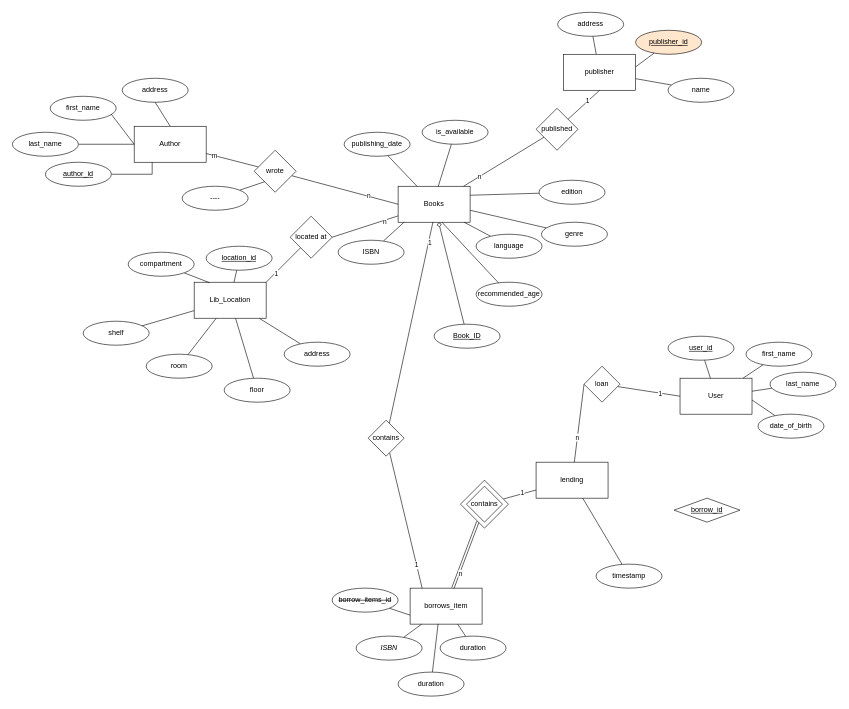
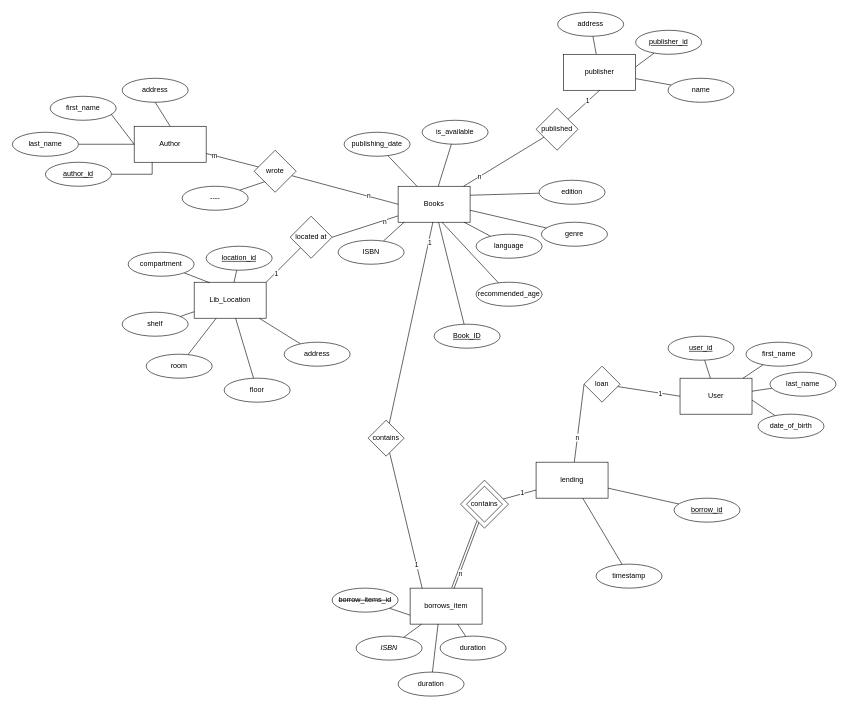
  <mxCell id="0" />
  <mxCell id="1" parent="0" />
  <mxCell id="2" style="edgeStyle=none;rounded=0;orthogonalLoop=1;jettySize=auto;html=1;entryX=1;entryY=0.5;entryDx=0;entryDy=0;endArrow=none;endFill=0;" edge="1" parent="1" source="4" target="88"><mxGeometry relative="1" as="geometry" /></mxCell>
  <mxCell id="3" value="n" style="edgeLabel;html=1;align=center;verticalAlign=middle;resizable=0;points=[];" vertex="1" connectable="0" parent="2"><mxGeometry x="-0.568" y="3" relative="1" as="geometry"><mxPoint as="offset" /></mxGeometry></mxCell>
  <mxCell id="4" value="Books" style="rounded=0;whiteSpace=wrap;html=1;" vertex="1" parent="1"><mxGeometry x="663" y="310" width="120" height="60" as="geometry" /></mxCell>
  <mxCell id="5" style="rounded=0;orthogonalLoop=1;jettySize=auto;html=1;entryX=0.084;entryY=0.998;entryDx=0;entryDy=0;entryPerimeter=0;endArrow=none;endFill=0;" edge="1" parent="1" source="6" target="4"><mxGeometry relative="1" as="geometry" /></mxCell>
  <mxCell id="6" value="ISBN" style="ellipse;whiteSpace=wrap;html=1;" vertex="1" parent="1"><mxGeometry x="563" y="400" width="110" height="40" as="geometry" /></mxCell>
  <mxCell id="7" style="rounded=0;orthogonalLoop=1;jettySize=auto;html=1;endArrow=none;endFill=0;" edge="1" parent="1" source="8" target="4"><mxGeometry relative="1" as="geometry" /></mxCell>
  <mxCell id="8" value="publishing_date" style="ellipse;whiteSpace=wrap;html=1;" vertex="1" parent="1"><mxGeometry x="573" y="220" width="110" height="40" as="geometry" /></mxCell>
  <mxCell id="9" style="rounded=0;orthogonalLoop=1;jettySize=auto;html=1;entryX=1;entryY=0.25;entryDx=0;entryDy=0;endArrow=none;endFill=0;" edge="1" parent="1" source="10" target="4"><mxGeometry relative="1" as="geometry" /></mxCell>
  <mxCell id="10" value="edition" style="ellipse;whiteSpace=wrap;html=1;" vertex="1" parent="1"><mxGeometry x="898" y="300" width="110" height="40" as="geometry" /></mxCell>
  <mxCell id="11" style="rounded=0;orthogonalLoop=1;jettySize=auto;html=1;entryX=1;entryY=0.667;entryDx=0;entryDy=0;entryPerimeter=0;endArrow=none;endFill=0;" edge="1" parent="1" source="12" target="4"><mxGeometry relative="1" as="geometry" /></mxCell>
  <mxCell id="12" value="genre" style="ellipse;whiteSpace=wrap;html=1;" vertex="1" parent="1"><mxGeometry x="902" y="370" width="110" height="40" as="geometry" /></mxCell>
  <mxCell id="13" value="User" style="rounded=0;whiteSpace=wrap;html=1;" vertex="1" parent="1"><mxGeometry x="1133" y="630" width="120" height="60" as="geometry" /></mxCell>
  <mxCell id="14" style="rounded=0;orthogonalLoop=1;jettySize=auto;html=1;entryX=0.917;entryY=1;entryDx=0;entryDy=0;entryPerimeter=0;endArrow=none;endFill=0;" edge="1" parent="1" source="15" target="4"><mxGeometry relative="1" as="geometry" /></mxCell>
  <mxCell id="15" value="language" style="ellipse;whiteSpace=wrap;html=1;" vertex="1" parent="1"><mxGeometry x="793" y="390" width="110" height="40" as="geometry" /></mxCell>
  <mxCell id="16" style="edgeStyle=none;rounded=0;orthogonalLoop=1;jettySize=auto;html=1;endArrow=none;endFill=0;" edge="1" parent="1" source="17" target="13"><mxGeometry relative="1" as="geometry" /></mxCell>
  <mxCell id="17" value="&lt;u&gt;user_id&lt;/u&gt;" style="ellipse;whiteSpace=wrap;html=1;" vertex="1" parent="1"><mxGeometry x="1113" y="560" width="110" height="40" as="geometry" /></mxCell>
  <mxCell id="18" style="edgeStyle=none;rounded=0;orthogonalLoop=1;jettySize=auto;html=1;endArrow=none;endFill=0;" edge="1" parent="1" source="19" target="13"><mxGeometry relative="1" as="geometry" /></mxCell>
  <mxCell id="19" value="last_name" style="ellipse;whiteSpace=wrap;html=1;" vertex="1" parent="1"><mxGeometry x="1283" y="620" width="110" height="40" as="geometry" /></mxCell>
  <mxCell id="20" value="lending" style="rounded=0;whiteSpace=wrap;html=1;" vertex="1" parent="1"><mxGeometry x="893" y="770" width="120" height="60" as="geometry" /></mxCell>
  <mxCell id="21" style="edgeStyle=none;rounded=0;orthogonalLoop=1;jettySize=auto;html=1;endArrow=none;endFill=0;" edge="1" parent="1" source="22" target="13"><mxGeometry relative="1" as="geometry" /></mxCell>
  <mxCell id="22" value="first_name" style="ellipse;whiteSpace=wrap;html=1;" vertex="1" parent="1"><mxGeometry x="1243" y="570" width="110" height="40" as="geometry" /></mxCell>
  <mxCell id="23" style="edgeStyle=none;rounded=0;orthogonalLoop=1;jettySize=auto;html=1;endArrow=none;endFill=0;" edge="1" parent="1" source="24" target="92"><mxGeometry relative="1" as="geometry" /></mxCell>
  <mxCell id="24" value="Lib_Location" style="rounded=0;whiteSpace=wrap;html=1;" vertex="1" parent="1"><mxGeometry x="323" y="470" width="120" height="60" as="geometry" /></mxCell>
  <mxCell id="25" value="borrows_item" style="rounded=0;whiteSpace=wrap;html=1;" vertex="1" parent="1"><mxGeometry x="683" y="980" width="120" height="60" as="geometry" /></mxCell>
  <mxCell id="26" style="rounded=0;orthogonalLoop=1;jettySize=auto;html=1;endArrow=none;endFill=0;" edge="1" parent="1" source="28" target="37"><mxGeometry relative="1" as="geometry" /></mxCell>
  <mxCell id="27" style="rounded=0;orthogonalLoop=1;jettySize=auto;html=1;endArrow=none;endFill=0;" edge="1" parent="1" source="28" target="36"><mxGeometry relative="1" as="geometry" /></mxCell>
  <mxCell id="28" value="publisher" style="rounded=0;whiteSpace=wrap;html=1;" vertex="1" parent="1"><mxGeometry x="939" y="90" width="120" height="60" as="geometry" /></mxCell>
  <mxCell id="29" value="Author" style="rounded=0;whiteSpace=wrap;html=1;" vertex="1" parent="1"><mxGeometry x="223" y="210" width="120" height="60" as="geometry" /></mxCell>
  <mxCell id="30" style="rounded=0;orthogonalLoop=1;jettySize=auto;html=1;entryX=0.607;entryY=0.994;entryDx=0;entryDy=0;entryPerimeter=0;endArrow=none;endFill=0;" edge="1" parent="1" source="31" target="4"><mxGeometry relative="1" as="geometry" /></mxCell>
  <mxCell id="31" value="recommended_age" style="ellipse;whiteSpace=wrap;html=1;" vertex="1" parent="1"><mxGeometry x="793" y="470" width="110" height="40" as="geometry" /></mxCell>
  <mxCell id="32" style="edgeStyle=none;rounded=0;orthogonalLoop=1;jettySize=auto;html=1;entryX=1;entryY=0.606;entryDx=0;entryDy=0;entryPerimeter=0;endArrow=none;endFill=0;" edge="1" parent="1" source="33" target="13"><mxGeometry relative="1" as="geometry" /></mxCell>
  <mxCell id="33" value="date_of_birth" style="ellipse;whiteSpace=wrap;html=1;" vertex="1" parent="1"><mxGeometry x="1263" y="690" width="110" height="40" as="geometry" /></mxCell>
  <mxCell id="34" style="rounded=0;orthogonalLoop=1;jettySize=auto;html=1;endArrow=none;endFill=0;" edge="1" parent="1" source="35"><mxGeometry relative="1" as="geometry"><mxPoint x="1059" y="111" as="targetPoint" /></mxGeometry></mxCell>
- <mxCell id="35" value="&lt;u&gt;publisher_id&lt;/u&gt;" style="ellipse;whiteSpace=wrap;html=1;fillColor=#ffe6cc;" vertex="1" parent="1"><mxGeometry x="1059" y="50" width="110" height="40" as="geometry" /></mxCell>
+ <mxCell id="35" value="&lt;u&gt;publisher_id&lt;/u&gt;" style="ellipse;whiteSpace=wrap;html=1;" vertex="1" parent="1"><mxGeometry x="1059" y="50" width="110" height="40" as="geometry" /></mxCell>
  <mxCell id="36" value="name" style="ellipse;whiteSpace=wrap;html=1;" vertex="1" parent="1"><mxGeometry x="1113" y="130" width="110" height="40" as="geometry" /></mxCell>
  <mxCell id="37" value="address" style="ellipse;whiteSpace=wrap;html=1;" vertex="1" parent="1"><mxGeometry x="929" y="20" width="110" height="40" as="geometry" /></mxCell>
  <mxCell id="38" value="address" style="ellipse;whiteSpace=wrap;html=1;" vertex="1" parent="1"><mxGeometry x="203" y="130" width="110" height="40" as="geometry" /></mxCell>
  <mxCell id="39" style="edgeStyle=orthogonalEdgeStyle;rounded=0;orthogonalLoop=1;jettySize=auto;html=1;entryX=0.25;entryY=1;entryDx=0;entryDy=0;endArrow=none;endFill=0;" edge="1" parent="1" source="40" target="29"><mxGeometry relative="1" as="geometry" /></mxCell>
  <mxCell id="40" value="&lt;u&gt;author_id&lt;/u&gt;" style="ellipse;whiteSpace=wrap;html=1;" vertex="1" parent="1"><mxGeometry x="75" y="270" width="110" height="40" as="geometry" /></mxCell>
  <mxCell id="41" style="edgeStyle=none;rounded=0;orthogonalLoop=1;jettySize=auto;html=1;endArrow=none;endFill=0;" edge="1" parent="1" source="42" target="24"><mxGeometry relative="1" as="geometry" /></mxCell>
  <mxCell id="42" value="room" style="ellipse;whiteSpace=wrap;html=1;" vertex="1" parent="1"><mxGeometry x="243" y="590" width="110" height="40" as="geometry" /></mxCell>
  <mxCell id="43" style="edgeStyle=none;rounded=0;orthogonalLoop=1;jettySize=auto;html=1;endArrow=none;endFill=0;" edge="1" parent="1" source="44" target="24"><mxGeometry relative="1" as="geometry" /></mxCell>
  <mxCell id="44" value="floor" style="ellipse;whiteSpace=wrap;html=1;" vertex="1" parent="1"><mxGeometry x="373" y="630" width="110" height="40" as="geometry" /></mxCell>
  <mxCell id="45" style="edgeStyle=none;rounded=0;orthogonalLoop=1;jettySize=auto;html=1;endArrow=none;endFill=0;" edge="1" parent="1" source="46" target="24"><mxGeometry relative="1" as="geometry" /></mxCell>
- <mxCell id="46" value="shelf" style="ellipse;whiteSpace=wrap;html=1;" vertex="1" parent="1"><mxGeometry x="138" y="535" width="110" height="40" as="geometry" /></mxCell>
+ <mxCell id="46" value="shelf" style="ellipse;whiteSpace=wrap;html=1;" vertex="1" parent="1"><mxGeometry x="203" y="520" width="110" height="40" as="geometry" /></mxCell>
  <mxCell id="47" style="rounded=0;jettySize=auto;html=1;entryX=0.215;entryY=0.014;entryDx=0;entryDy=0;entryPerimeter=0;endArrow=none;endFill=0;" edge="1" parent="1" source="48" target="24"><mxGeometry relative="1" as="geometry" /></mxCell>
  <mxCell id="48" value="compartment" style="ellipse;whiteSpace=wrap;html=1;" vertex="1" parent="1"><mxGeometry x="213" y="420" width="110" height="40" as="geometry" /></mxCell>
- <mxCell id="50" value="&lt;u&gt;borrow_id&lt;/u&gt;" style="rhombus;whiteSpace=wrap;html=1;" vertex="1" parent="1"><mxGeometry x="1123" y="830" width="110" height="40" as="geometry" /></mxCell>
+ <mxCell id="49" style="edgeStyle=none;rounded=0;orthogonalLoop=1;jettySize=auto;html=1;endArrow=none;endFill=0;" edge="1" parent="1" source="50" target="20"><mxGeometry relative="1" as="geometry" /></mxCell>
+ <mxCell id="50" value="&lt;u&gt;borrow_id&lt;/u&gt;" style="ellipse;whiteSpace=wrap;html=1;" vertex="1" parent="1"><mxGeometry x="1123" y="830" width="110" height="40" as="geometry" /></mxCell>
  <mxCell id="51" style="edgeStyle=None;rounded=0;orthogonalLoop=1;jettySize=auto;html=1;endArrow=none;endFill=0;" edge="1" parent="1" source="52" target="24"><mxGeometry relative="1" as="geometry" /></mxCell>
  <mxCell id="52" value="&lt;u&gt;location_id&lt;/u&gt;" style="ellipse;whiteSpace=wrap;html=1;" vertex="1" parent="1"><mxGeometry x="343" y="410" width="110" height="40" as="geometry" /></mxCell>
  <mxCell id="53" style="edgeStyle=orthogonalEdgeStyle;rounded=0;orthogonalLoop=1;jettySize=auto;html=1;entryX=0;entryY=0.5;entryDx=0;entryDy=0;endArrow=none;endFill=0;" edge="1" parent="1" source="54" target="29"><mxGeometry relative="1" as="geometry" /></mxCell>
  <mxCell id="54" value="last_name" style="ellipse;whiteSpace=wrap;html=1;" vertex="1" parent="1"><mxGeometry x="20" y="220" width="110" height="40" as="geometry" /></mxCell>
  <mxCell id="55" value="first_name" style="ellipse;whiteSpace=wrap;html=1;" vertex="1" parent="1"><mxGeometry x="83" y="160" width="110" height="40" as="geometry" /></mxCell>
  <mxCell id="56" style="edgeStyle=none;rounded=0;orthogonalLoop=1;jettySize=auto;html=1;endArrow=none;endFill=0;" edge="1" parent="1" source="57" target="20"><mxGeometry relative="1" as="geometry" /></mxCell>
  <mxCell id="57" value="timestamp" style="ellipse;whiteSpace=wrap;html=1;" vertex="1" parent="1"><mxGeometry x="993" y="940" width="110" height="40" as="geometry" /></mxCell>
  <mxCell id="58" style="edgeStyle=none;rounded=0;orthogonalLoop=1;jettySize=auto;html=1;endArrow=none;endFill=0;" edge="1" parent="1" source="59" target="25"><mxGeometry relative="1" as="geometry" /></mxCell>
  <mxCell id="59" value="duration" style="ellipse;whiteSpace=wrap;html=1;" vertex="1" parent="1"><mxGeometry x="733" y="1060" width="110" height="40" as="geometry" /></mxCell>
  <mxCell id="60" style="edgeStyle=none;rounded=0;orthogonalLoop=1;jettySize=auto;html=1;endArrow=none;endFill=0;" edge="1" parent="1" source="61" target="25"><mxGeometry relative="1" as="geometry" /></mxCell>
  <mxCell id="61" value="&lt;i&gt;ISBN&lt;/i&gt;" style="ellipse;whiteSpace=wrap;html=1;" vertex="1" parent="1"><mxGeometry x="593" y="1060" width="110" height="40" as="geometry" /></mxCell>
  <mxCell id="62" style="edgeStyle=none;rounded=0;orthogonalLoop=1;jettySize=auto;html=1;endArrow=none;endFill=0;exitX=0;exitY=0.5;exitDx=0;exitDy=0;" edge="1" parent="1" source="79" target="20"><mxGeometry relative="1" as="geometry"><mxPoint x="935.172" y="662.548" as="sourcePoint" /></mxGeometry></mxCell>
  <mxCell id="63" value="n" style="edgeLabel;html=1;align=center;verticalAlign=middle;resizable=0;points=[];" vertex="1" connectable="0" parent="62"><mxGeometry x="0.361" relative="1" as="geometry"><mxPoint as="offset" /></mxGeometry></mxCell>
  <mxCell id="64" style="edgeStyle=none;rounded=0;orthogonalLoop=1;jettySize=auto;html=1;entryX=0;entryY=0.75;entryDx=0;entryDy=0;endArrow=none;endFill=0;" edge="1" parent="1" source="65" target="25"><mxGeometry relative="1" as="geometry" /></mxCell>
  <mxCell id="65" value="&lt;strike&gt;borrow_items_id&lt;/strike&gt;" style="ellipse;whiteSpace=wrap;html=1;" vertex="1" parent="1"><mxGeometry x="553" y="980" width="110" height="40" as="geometry" /></mxCell>
  <mxCell id="66" style="edgeStyle=none;rounded=0;orthogonalLoop=1;jettySize=auto;html=1;entryX=0.389;entryY=0.994;entryDx=0;entryDy=0;entryPerimeter=0;endArrow=none;endFill=0;" edge="1" parent="1" source="67" target="25"><mxGeometry relative="1" as="geometry" /></mxCell>
  <mxCell id="67" value="duration" style="ellipse;whiteSpace=wrap;html=1;" vertex="1" parent="1"><mxGeometry x="663" y="1120" width="110" height="40" as="geometry" /></mxCell>
  <mxCell id="68" value="" style="endArrow=none;html=1;entryX=0.5;entryY=0;entryDx=0;entryDy=0;exitX=0.5;exitY=1;exitDx=0;exitDy=0;" edge="1" parent="1" source="38" target="29"><mxGeometry width="50" height="50" relative="1" as="geometry"><mxPoint x="333" y="370" as="sourcePoint" /><mxPoint x="383" y="320" as="targetPoint" /></mxGeometry></mxCell>
  <mxCell id="69" value="" style="endArrow=none;html=1;entryX=0;entryY=0.5;entryDx=0;entryDy=0;exitX=0.924;exitY=0.745;exitDx=0;exitDy=0;exitPerimeter=0;" edge="1" parent="1" source="55" target="29"><mxGeometry width="50" height="50" relative="1" as="geometry"><mxPoint x="268" y="180" as="sourcePoint" /><mxPoint x="293" y="220" as="targetPoint" /></mxGeometry></mxCell>
  <mxCell id="70" style="edgeStyle=none;rounded=0;orthogonalLoop=1;jettySize=auto;html=1;endArrow=none;endFill=0;" edge="1" parent="1" source="75" target="20"><mxGeometry relative="1" as="geometry" /></mxCell>
  <mxCell id="71" value="1" style="edgeLabel;html=1;align=center;verticalAlign=middle;resizable=0;points=[];" vertex="1" connectable="0" parent="70"><mxGeometry x="0.17" y="1" relative="1" as="geometry"><mxPoint as="offset" /></mxGeometry></mxCell>
  <mxCell id="72" style="edgeStyle=none;rounded=0;orthogonalLoop=1;jettySize=auto;html=1;endArrow=none;endFill=0;shape=link;" edge="1" parent="1" source="75" target="25"><mxGeometry relative="1" as="geometry" /></mxCell>
  <mxCell id="73" value="n" style="edgeLabel;html=1;align=center;verticalAlign=middle;resizable=0;points=[];" vertex="1" connectable="0" parent="72"><mxGeometry x="0.532" y="3" relative="1" as="geometry"><mxPoint as="offset" /></mxGeometry></mxCell>
  <mxCell id="74" value="" style="group" vertex="1" connectable="0" parent="1"><mxGeometry x="767" y="800" width="80" height="80" as="geometry" /></mxCell>
  <mxCell id="75" value="" style="rhombus;whiteSpace=wrap;html=1;" vertex="1" parent="74"><mxGeometry width="80" height="80" as="geometry" /></mxCell>
  <mxCell id="76" value="contains" style="rhombus;whiteSpace=wrap;html=1;" vertex="1" parent="74"><mxGeometry x="10" y="10" width="60" height="60" as="geometry" /></mxCell>
  <mxCell id="77" style="edgeStyle=none;rounded=0;orthogonalLoop=1;jettySize=auto;html=1;entryX=0;entryY=0.5;entryDx=0;entryDy=0;endArrow=none;endFill=0;" edge="1" parent="1" source="79" target="13"><mxGeometry relative="1" as="geometry" /></mxCell>
  <mxCell id="78" value="1" style="edgeLabel;html=1;align=center;verticalAlign=middle;resizable=0;points=[];" vertex="1" connectable="0" parent="77"><mxGeometry x="0.348" y="-1" relative="1" as="geometry"><mxPoint as="offset" /></mxGeometry></mxCell>
  <mxCell id="79" value="loan" style="rhombus;whiteSpace=wrap;html=1;" vertex="1" parent="1"><mxGeometry x="973" y="610" width="60" height="60" as="geometry" /></mxCell>
  <mxCell id="80" style="edgeStyle=none;rounded=0;orthogonalLoop=1;jettySize=auto;html=1;entryX=0.484;entryY=0.992;entryDx=0;entryDy=0;endArrow=none;endFill=0;entryPerimeter=0;" edge="1" parent="1" source="84" target="4"><mxGeometry relative="1" as="geometry" /></mxCell>
  <mxCell id="81" value="1" style="edgeLabel;html=1;align=center;verticalAlign=middle;resizable=0;points=[];" vertex="1" connectable="0" parent="80"><mxGeometry x="0.798" y="-2" relative="1" as="geometry"><mxPoint as="offset" /></mxGeometry></mxCell>
  <mxCell id="82" style="edgeStyle=none;rounded=0;orthogonalLoop=1;jettySize=auto;html=1;entryX=0.168;entryY=0.006;entryDx=0;entryDy=0;entryPerimeter=0;endArrow=none;endFill=0;" edge="1" parent="1" source="84" target="25"><mxGeometry relative="1" as="geometry" /></mxCell>
  <mxCell id="83" value="1" style="edgeLabel;html=1;align=center;verticalAlign=middle;resizable=0;points=[];" vertex="1" connectable="0" parent="82"><mxGeometry x="0.658" y="1" relative="1" as="geometry"><mxPoint x="-1" as="offset" /></mxGeometry></mxCell>
  <mxCell id="84" value="contains" style="rhombus;whiteSpace=wrap;html=1;" vertex="1" parent="1"><mxGeometry x="613" y="700" width="60" height="60" as="geometry" /></mxCell>
  <mxCell id="85" style="edgeStyle=none;rounded=0;orthogonalLoop=1;jettySize=auto;html=1;entryX=1;entryY=0;entryDx=0;entryDy=0;endArrow=none;endFill=0;" edge="1" parent="1" source="88" target="24"><mxGeometry relative="1" as="geometry" /></mxCell>
  <mxCell id="86" value="1" style="edgeLabel;html=1;align=center;verticalAlign=middle;resizable=0;points=[];" vertex="1" connectable="0" parent="85"><mxGeometry x="0.456" y="2" relative="1" as="geometry"><mxPoint x="-1" as="offset" /></mxGeometry></mxCell>
  <mxCell id="87" style="edgeStyle=none;rounded=0;orthogonalLoop=1;jettySize=auto;html=1;endArrow=none;endFill=0;exitX=0.557;exitY=0.008;exitDx=0;exitDy=0;exitPerimeter=0;" edge="1" parent="1" source="4" target="89"><mxGeometry relative="1" as="geometry"><mxPoint x="536" y="420" as="sourcePoint" /></mxGeometry></mxCell>
  <mxCell id="88" value="located at" style="rhombus;whiteSpace=wrap;html=1;" vertex="1" parent="1"><mxGeometry x="483" y="360" width="70" height="70" as="geometry" /></mxCell>
  <mxCell id="89" value="is_available" style="ellipse;whiteSpace=wrap;html=1;" vertex="1" parent="1"><mxGeometry x="703" y="200" width="110" height="40" as="geometry" /></mxCell>
- <mxCell id="90" style="edgeStyle=none;rounded=0;orthogonalLoop=1;jettySize=auto;html=1;endArrow=diamond;endFill=0;" edge="1" parent="1" source="91" target="4"><mxGeometry relative="1" as="geometry" /></mxCell>
+ <mxCell id="90" style="edgeStyle=none;rounded=0;orthogonalLoop=1;jettySize=auto;html=1;endArrow=none;endFill=0;" edge="1" parent="1" source="91" target="4"><mxGeometry relative="1" as="geometry" /></mxCell>
  <mxCell id="91" value="&lt;u&gt;Book_ID&lt;/u&gt;" style="ellipse;whiteSpace=wrap;html=1;" vertex="1" parent="1"><mxGeometry x="723" y="540" width="110" height="40" as="geometry" /></mxCell>
  <mxCell id="92" value="address" style="ellipse;whiteSpace=wrap;html=1;" vertex="1" parent="1"><mxGeometry x="473" y="570" width="110" height="40" as="geometry" /></mxCell>
  <mxCell id="93" style="edgeStyle=none;rounded=0;orthogonalLoop=1;jettySize=auto;html=1;entryX=0;entryY=0.5;entryDx=0;entryDy=0;endArrow=none;endFill=0;" edge="1" parent="1" source="97" target="4"><mxGeometry relative="1" as="geometry" /></mxCell>
  <mxCell id="94" value="n" style="edgeLabel;html=1;align=center;verticalAlign=middle;resizable=0;points=[];" vertex="1" connectable="0" parent="93"><mxGeometry x="0.432" y="1" relative="1" as="geometry"><mxPoint as="offset" /></mxGeometry></mxCell>
  <mxCell id="95" style="edgeStyle=none;rounded=0;orthogonalLoop=1;jettySize=auto;html=1;endArrow=none;endFill=0;" edge="1" parent="1" source="97" target="29"><mxGeometry relative="1" as="geometry" /></mxCell>
  <mxCell id="96" value="m" style="edgeLabel;html=1;align=center;verticalAlign=middle;resizable=0;points=[];" vertex="1" connectable="0" parent="95"><mxGeometry x="0.688" y="1" relative="1" as="geometry"><mxPoint as="offset" /></mxGeometry></mxCell>
  <mxCell id="97" value="wrote" style="rhombus;whiteSpace=wrap;html=1;" vertex="1" parent="1"><mxGeometry x="423" y="250" width="70" height="70" as="geometry" /></mxCell>
  <mxCell id="98" style="edgeStyle=none;rounded=0;orthogonalLoop=1;jettySize=auto;html=1;entryX=0;entryY=1;entryDx=0;entryDy=0;endArrow=none;endFill=0;" edge="1" parent="1" source="99" target="97"><mxGeometry relative="1" as="geometry" /></mxCell>
  <mxCell id="99" value="----" style="ellipse;whiteSpace=wrap;html=1;" vertex="1" parent="1"><mxGeometry x="303" y="310" width="110" height="40" as="geometry" /></mxCell>
  <mxCell id="100" style="edgeStyle=none;rounded=0;orthogonalLoop=1;jettySize=auto;html=1;endArrow=none;endFill=0;" edge="1" parent="1" source="104" target="4"><mxGeometry relative="1" as="geometry" /></mxCell>
  <mxCell id="101" value="n" style="edgeLabel;html=1;align=center;verticalAlign=middle;resizable=0;points=[];" vertex="1" connectable="0" parent="100"><mxGeometry x="0.607" y="-1" relative="1" as="geometry"><mxPoint as="offset" /></mxGeometry></mxCell>
  <mxCell id="102" style="edgeStyle=none;rounded=0;orthogonalLoop=1;jettySize=auto;html=1;entryX=0.5;entryY=1;entryDx=0;entryDy=0;endArrow=none;endFill=0;" edge="1" parent="1" source="104" target="28"><mxGeometry relative="1" as="geometry" /></mxCell>
  <mxCell id="103" value="1" style="edgeLabel;html=1;align=center;verticalAlign=middle;resizable=0;points=[];" vertex="1" connectable="0" parent="102"><mxGeometry x="0.24" y="1" relative="1" as="geometry"><mxPoint as="offset" /></mxGeometry></mxCell>
  <mxCell id="104" value="published" style="rhombus;whiteSpace=wrap;html=1;" vertex="1" parent="1"><mxGeometry x="893" y="180" width="70" height="70" as="geometry" /></mxCell>
